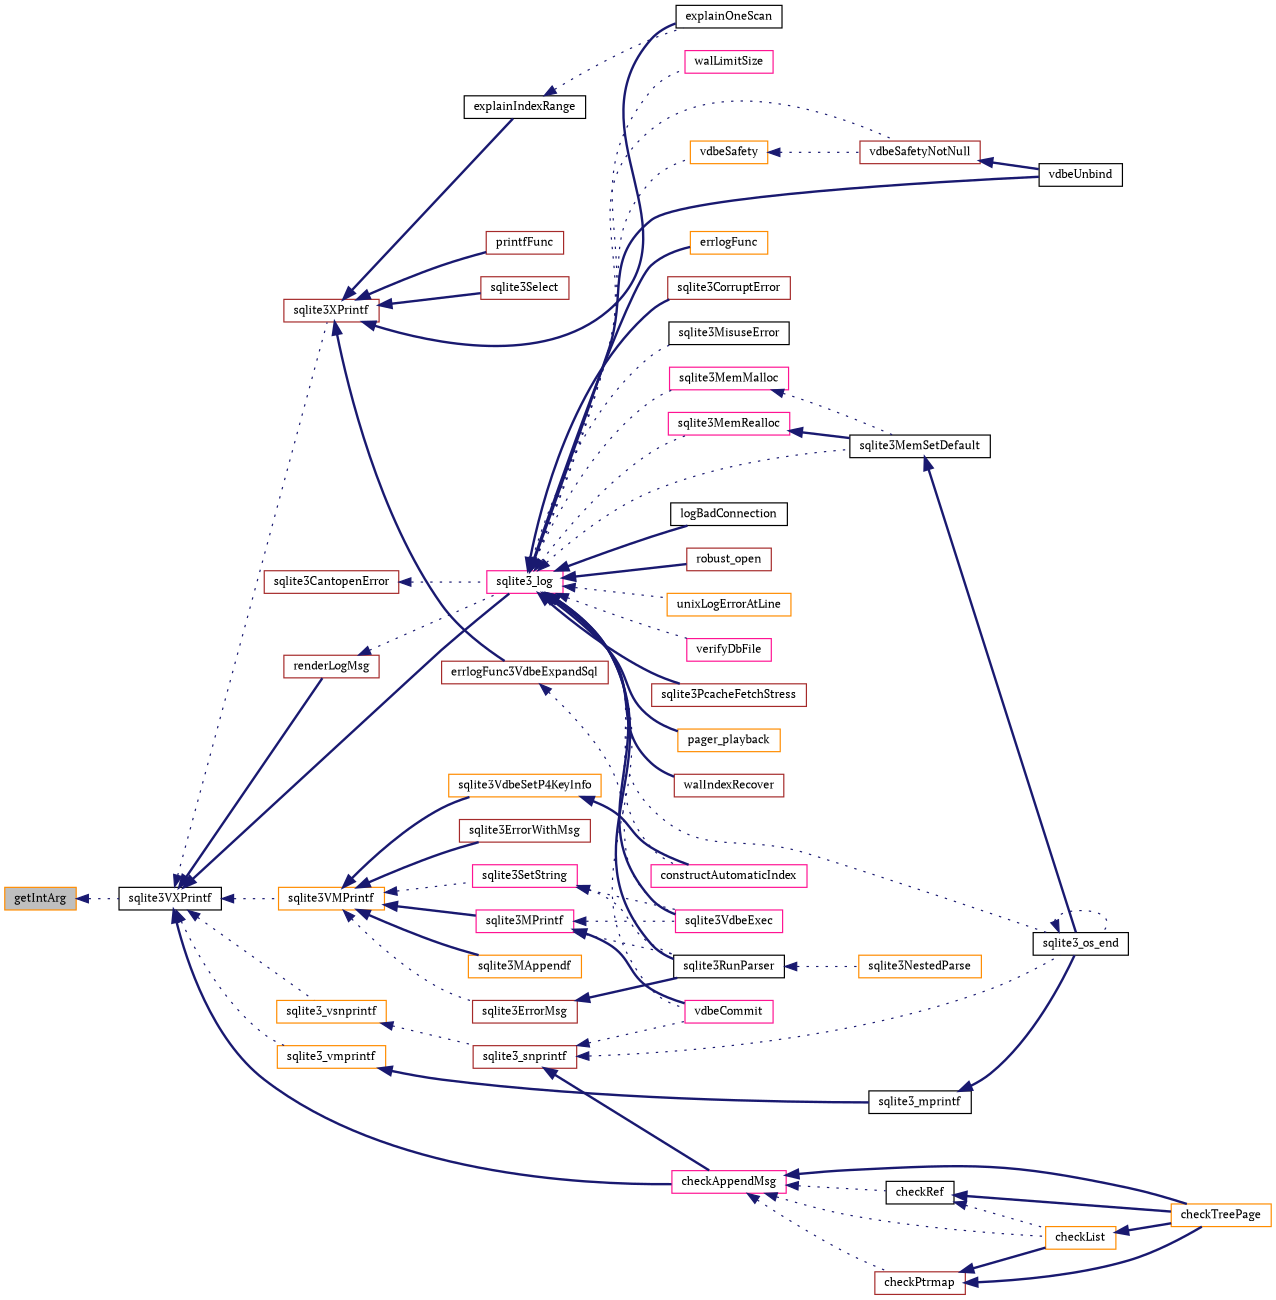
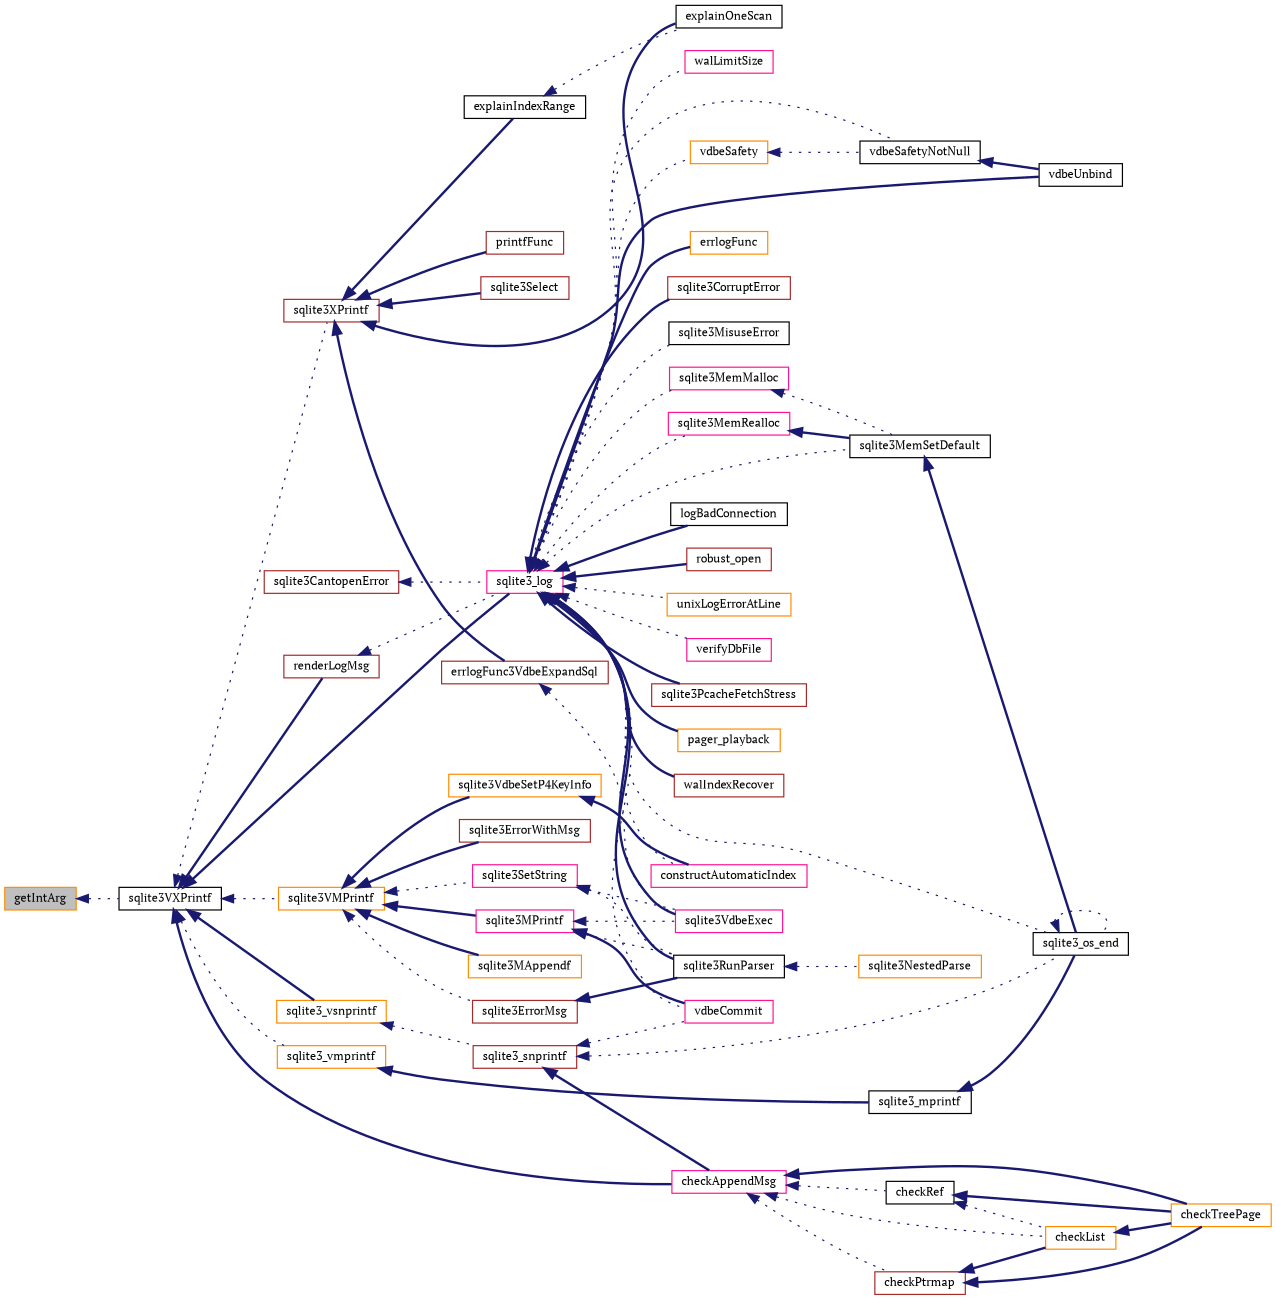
  digraph {
    fontname="PT Serif"
    rankdir=LR
    node [color=brown fillcolor=white fontname="PT Serif" fontsize=10 shape=record style=filled]
    edge [color=midnightblue dir=back fontname="PT Serif" fontsize=10 labelfontname=FreeSans labelfontsize=10 style=dotted]
    n1 [color=darkorange fillcolor=grey75 fontcolor=black height=0.2 label=getIntArg width=0.4]
    n2 [color=black height=0.2 label=sqlite3VXPrintf width=0.4]
    n3 [color=darkorange height=0.2 label=sqlite3VMPrintf width=0.4]
    n4 [color=darkorange height=0.2 label=sqlite3_vmprintf width=0.4]
    n5 [color=darkorange height=0.2 label=sqlite3_vsnprintf width=0.4]
    n6 [color=deeppink height=0.2 label=checkAppendMsg width=0.4]
    n7 [height=0.2 label=renderLogMsg width=0.4]
    n8 [color=deeppink height=0.2 label=sqlite3_log width=0.4]
    n9 [height=0.2 label=sqlite3XPrintf width=0.4]
    n10 [color=deeppink height=0.2 label=sqlite3SetString width=0.4]
    n11 [color=deeppink height=0.2 label=sqlite3MPrintf width=0.4]
    n12 [color=darkorange height=0.2 label=sqlite3MAppendf width=0.4]
    n13 [height=0.2 label=sqlite3ErrorWithMsg width=0.4]
    n14 [height=0.2 label=sqlite3ErrorMsg width=0.4]
    n15 [color=darkorange height=0.2 label=sqlite3VdbeSetP4KeyInfo width=0.4]
    n16 [color=black height=0.2 label=sqlite3_mprintf width=0.4]
    n17 [height=0.2 label=sqlite3_snprintf width=0.4]
    n18 [color=black height=0.2 label=checkRef width=0.4]
    n19 [color=darkorange height=0.2 label=checkList width=0.4]
    n20 [color=darkorange height=0.2 label=checkTreePage width=0.4]
    n21 [height=0.2 label=checkPtrmap width=0.4]
    n22 [color=deeppink height=0.2 label=sqlite3VdbeExec width=0.4]
    n23 [color=black height=0.2 label=sqlite3RunParser width=0.4]
    n24 [color=deeppink height=0.2 label=vdbeCommit width=0.4]
    n25 [color=deeppink height=0.2 label=constructAutomaticIndex width=0.4]
    n26 [color=black height=0.2 label=sqlite3_os_end width=0.4]
    n27 [color=deeppink height=0.2 label=sqlite3MemMalloc width=0.4]
    n28 [color=black height=0.2 label=sqlite3MemSetDefault width=0.4]
    n29 [color=deeppink height=0.2 label=sqlite3MemRealloc width=0.4]
    n30 [color=black height=0.2 label=logBadConnection width=0.4]
    n31 [height=0.2 label=robust_open width=0.4]
    n32 [color=darkorange height=0.2 label=unixLogErrorAtLine width=0.4]
    n33 [color=deeppink height=0.2 label=verifyDbFile width=0.4]
    n34 [height=0.2 label=sqlite3PcacheFetchStress width=0.4]
    n35 [color=darkorange height=0.2 label=pager_playback width=0.4]
    n36 [height=0.2 label=walIndexRecover width=0.4]
    n37 [color=deeppink height=0.2 label=walLimitSize width=0.4]
    n38 [color=darkorange height=0.2 label=vdbeSafety width=0.4]
-   n39 [height=0.2 label=vdbeSafetyNotNull width=0.4]
+   n39 [color=black height=0.2 label=vdbeSafetyNotNull width=0.4]
    n40 [color=black height=0.2 label=vdbeUnbind width=0.4]
    n41 [color=darkorange height=0.2 label=errlogFunc width=0.4]
    n42 [height=0.2 label=sqlite3CorruptError width=0.4]
    n43 [color=black height=0.2 label=sqlite3MisuseError width=0.4]
    n44 [height=0.2 label=errlogFunc3VdbeExpandSql width=0.4]
    n45 [height=0.2 label=printfFunc width=0.4]
    n46 [height=0.2 label=sqlite3Select width=0.4]
    n47 [color=black height=0.2 label=explainIndexRange width=0.4]
    n48 [color=black height=0.2 label=explainOneScan width=0.4]
    n49 [color=darkorange height=0.2 label=sqlite3NestedParse width=0.4]
    n50 [height=0.2 label=sqlite3CantopenError width=0.4]
    n1 -> n2
    n2 -> n3
    n2 -> n4
-   n2 -> n5
+   n2 -> n5 [style=bold]
    n2 -> n6 [style=bold]
    n2 -> n7 [style=bold]
    n2 -> n8 [style=bold]
    n2 -> n9
    n3 -> n10
    n3 -> n11 [style=bold]
    n3 -> n12 [style=bold]
    n3 -> n13 [style=bold]
    n3 -> n14
    n3 -> n15 [style=bold]
    n4 -> n16 [style=bold]
    n5 -> n17
    n6 -> n18
    n6 -> n19
    n6 -> n20 [style=bold]
    n6 -> n21
    n7 -> n8
    n8 -> n22 [style=bold]
    n8 -> n23 [style=bold]
    n8 -> n24
    n8 -> n25
    n8 -> n26
    n8 -> n27
    n8 -> n28
    n8 -> n29
    n8 -> n30 [style=bold]
    n8 -> n31 [style=bold]
    n8 -> n32
    n8 -> n33
    n8 -> n34 [style=bold]
    n8 -> n35 [style=bold]
    n8 -> n36 [style=bold]
    n8 -> n37
    n8 -> n38
    n8 -> n39
    n8 -> n40 [style=bold]
    n8 -> n41 [style=bold]
    n8 -> n42 [style=bold]
    n8 -> n43
    n9 -> n44 [style=bold]
    n9 -> n45 [style=bold]
    n9 -> n46 [style=bold]
    n9 -> n47 [style=bold]
    n9 -> n48 [style=bold]
    n10 -> n22
    n10 -> n23
    n11 -> n22
    n11 -> n23
    n11 -> n24 [style=bold]
    n14 -> n23 [style=bold]
    n15 -> n25 [style=bold]
    n16 -> n26 [style=bold]
    n17 -> n6 [style=bold]
    n17 -> n24
    n17 -> n26
    n18 -> n19
    n18 -> n20 [style=bold]
    n19 -> n20 [style=bold]
    n21 -> n19 [style=bold]
    n21 -> n20 [style=bold]
    n23 -> n49
    n26 -> n26
    n27 -> n28
    n28 -> n26 [style=bold]
    n29 -> n28 [style=bold]
    n38 -> n39
    n39 -> n40 [style=bold]
    n44 -> n22
    n47 -> n48
    n50 -> n8
  }
